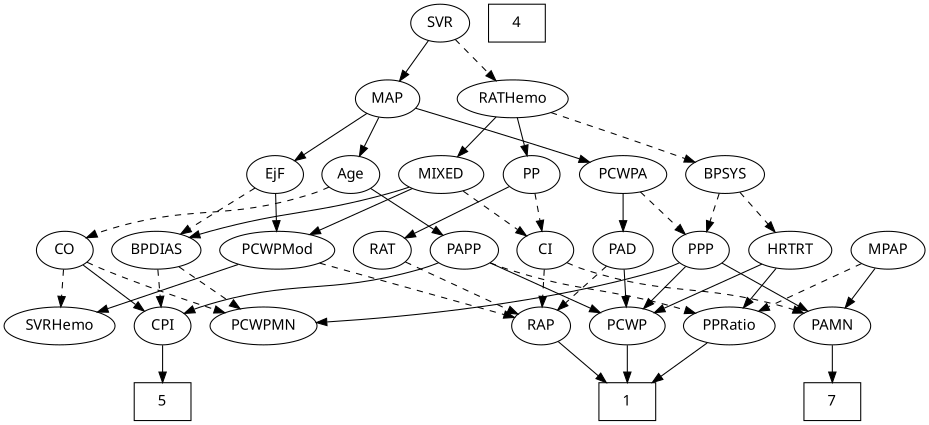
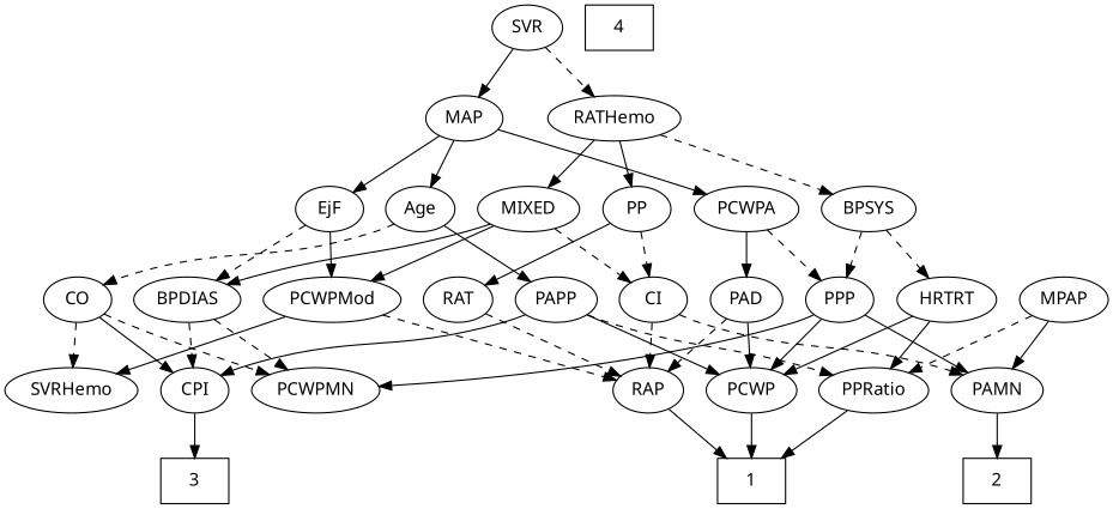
  strict digraph {
    fontname="Noto Sans"
    node [fontname="Noto Sans"]
    edge [fontname="Noto Sans" style=solid]
    1 [height=0.5 shape=box width=0.75]
-   2 [height=0.5 shape=box width=0.75 label=7]
-   3 [height=0.5 shape=box width=0.75 label=5]
+   2 [height=0.5 shape=box width=0.75]
+   3 [height=0.5 shape=box width=0.75]
    4 [height=0.5 shape=box width=0.75]
    Age [height=0.5 width=0.75]
    CO [height=0.5 width=0.75]
    PAPP [height=0.5 width=0.88464]
    CPI [height=0.5 width=0.75]
    PCWPMN [height=0.5 width=1.3902]
    SVRHemo [height=0.5 width=1.3902]
    PPRatio [height=0.5 width=1.1013]
    PCWP [height=0.5 width=0.97491]
    EjF [height=0.5 width=0.75]
    PCWPMod [height=0.5 width=1.4443]
    BPDIAS [height=0.5 width=1.1735]
    RAP [height=0.5 width=0.77632]
    MIXED [height=0.5 width=1.1193]
    CI [height=0.5 width=0.75]
    PAMN [height=0.5 width=1.011]
    MPAP [height=0.5 width=0.97491]
    BPSYS [height=0.5 width=1.0471]
    PPP [height=0.5 width=0.75]
    HRTRT [height=0.5 width=1.1013]
    PAD [height=0.5 width=0.79437]
    RATHemo [height=0.5 width=1.3721]
    PP [height=0.5 width=0.75]
    RAT [height=0.5 width=0.75827]
    SVR [height=0.5 width=0.77632]
    MAP [height=0.5 width=0.84854]
    PCWPA [height=0.5 width=1.1555]
    Age -> CO [style=dashed]
    Age -> PAPP
    CO -> CPI
    CO -> PCWPMN [style=dashed]
    CO -> SVRHemo [style=dashed]
    PAPP -> CPI
    PAPP -> PPRatio [style=dashed]
    PAPP -> PCWP
    CPI -> 3
    PPRatio -> 1
    PCWP -> 1
    EjF -> PCWPMod
    EjF -> BPDIAS [style=dashed]
    PCWPMod -> SVRHemo
    PCWPMod -> RAP [style=dashed]
    BPDIAS -> CPI [style=dashed]
    BPDIAS -> PCWPMN [style=dashed]
    RAP -> 1
    MIXED -> PCWPMod
    MIXED -> BPDIAS
    MIXED -> CI [style=dashed]
    CI -> RAP [style=dashed]
    CI -> PAMN [style=dashed]
    PAMN -> 2
    MPAP -> PPRatio [style=dashed]
    MPAP -> PAMN
    BPSYS -> PPP [style=dashed]
    BPSYS -> HRTRT [style=dashed]
    PPP -> PCWPMN
    PPP -> PCWP
    PPP -> PAMN
    HRTRT -> PPRatio
    HRTRT -> PCWP
    PAD -> PCWP
    PAD -> RAP [style=dashed]
    RATHemo -> MIXED
    RATHemo -> BPSYS [style=dashed]
    RATHemo -> PP
    PP -> CI [style=dashed]
    PP -> RAT
    RAT -> RAP [style=dashed]
    SVR -> RATHemo [style=dashed]
    SVR -> MAP
    MAP -> Age
    MAP -> EjF
    MAP -> PCWPA
    PCWPA -> PPP [style=dashed]
    PCWPA -> PAD
  }
